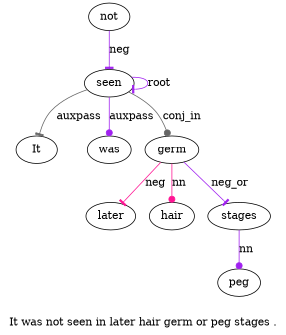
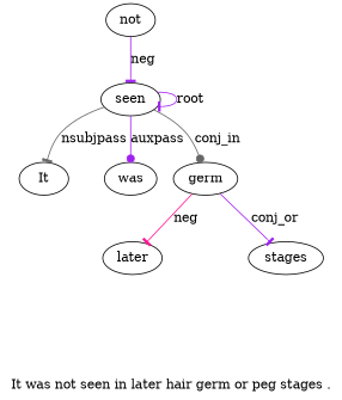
  digraph {
    label="It was not seen in later hair germ or peg stages ."
    node [fillcolor=white style=filled]
    edge [arrowhead=tee color=purple]
    n1 [label=seen]
    n2 [label=It]
    n3 [label=was]
    n4 [label=germ]
    n5 [label=not]
    n6 [label=later]
-   n7 [label=hair]
    n8 [label=stages]
-   n9 [label=peg]
    n1 -> n1 [label=root]
-   n1 -> n2 [color=gray40 label=auxpass]
+   n1 -> n2 [color=gray40 label=nsubjpass]
    n1 -> n3 [arrowhead=dot label=auxpass]
    n1 -> n4 [arrowhead=dot color=gray40 label=conj_in]
    n4 -> n6 [color=deeppink label=neg]
-   n4 -> n7 [arrowhead=dot color=deeppink label=nn]
-   n4 -> n8 [label=neg_or]
+   n4 -> n8 [label=conj_or]
    n5 -> n1 [label=neg]
-   n8 -> n9 [arrowhead=dot label=nn]
  }
